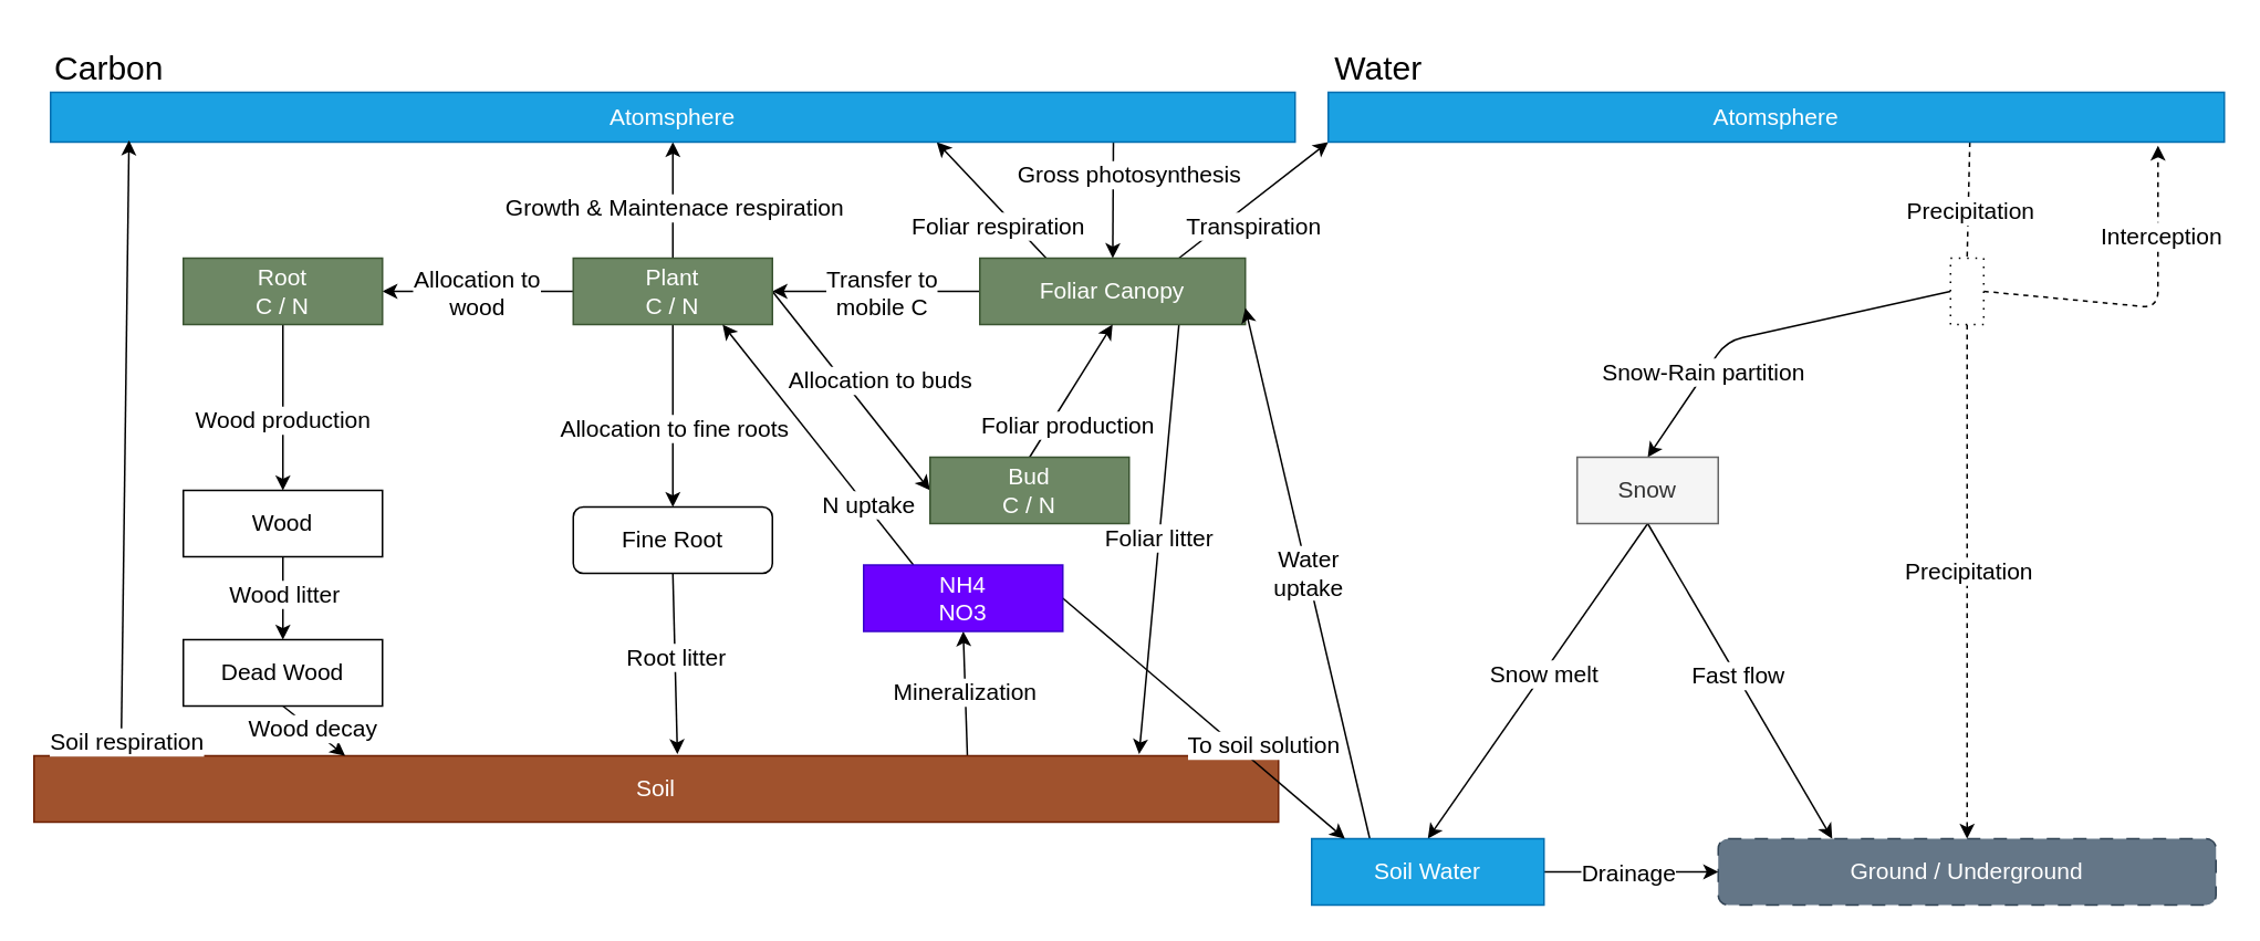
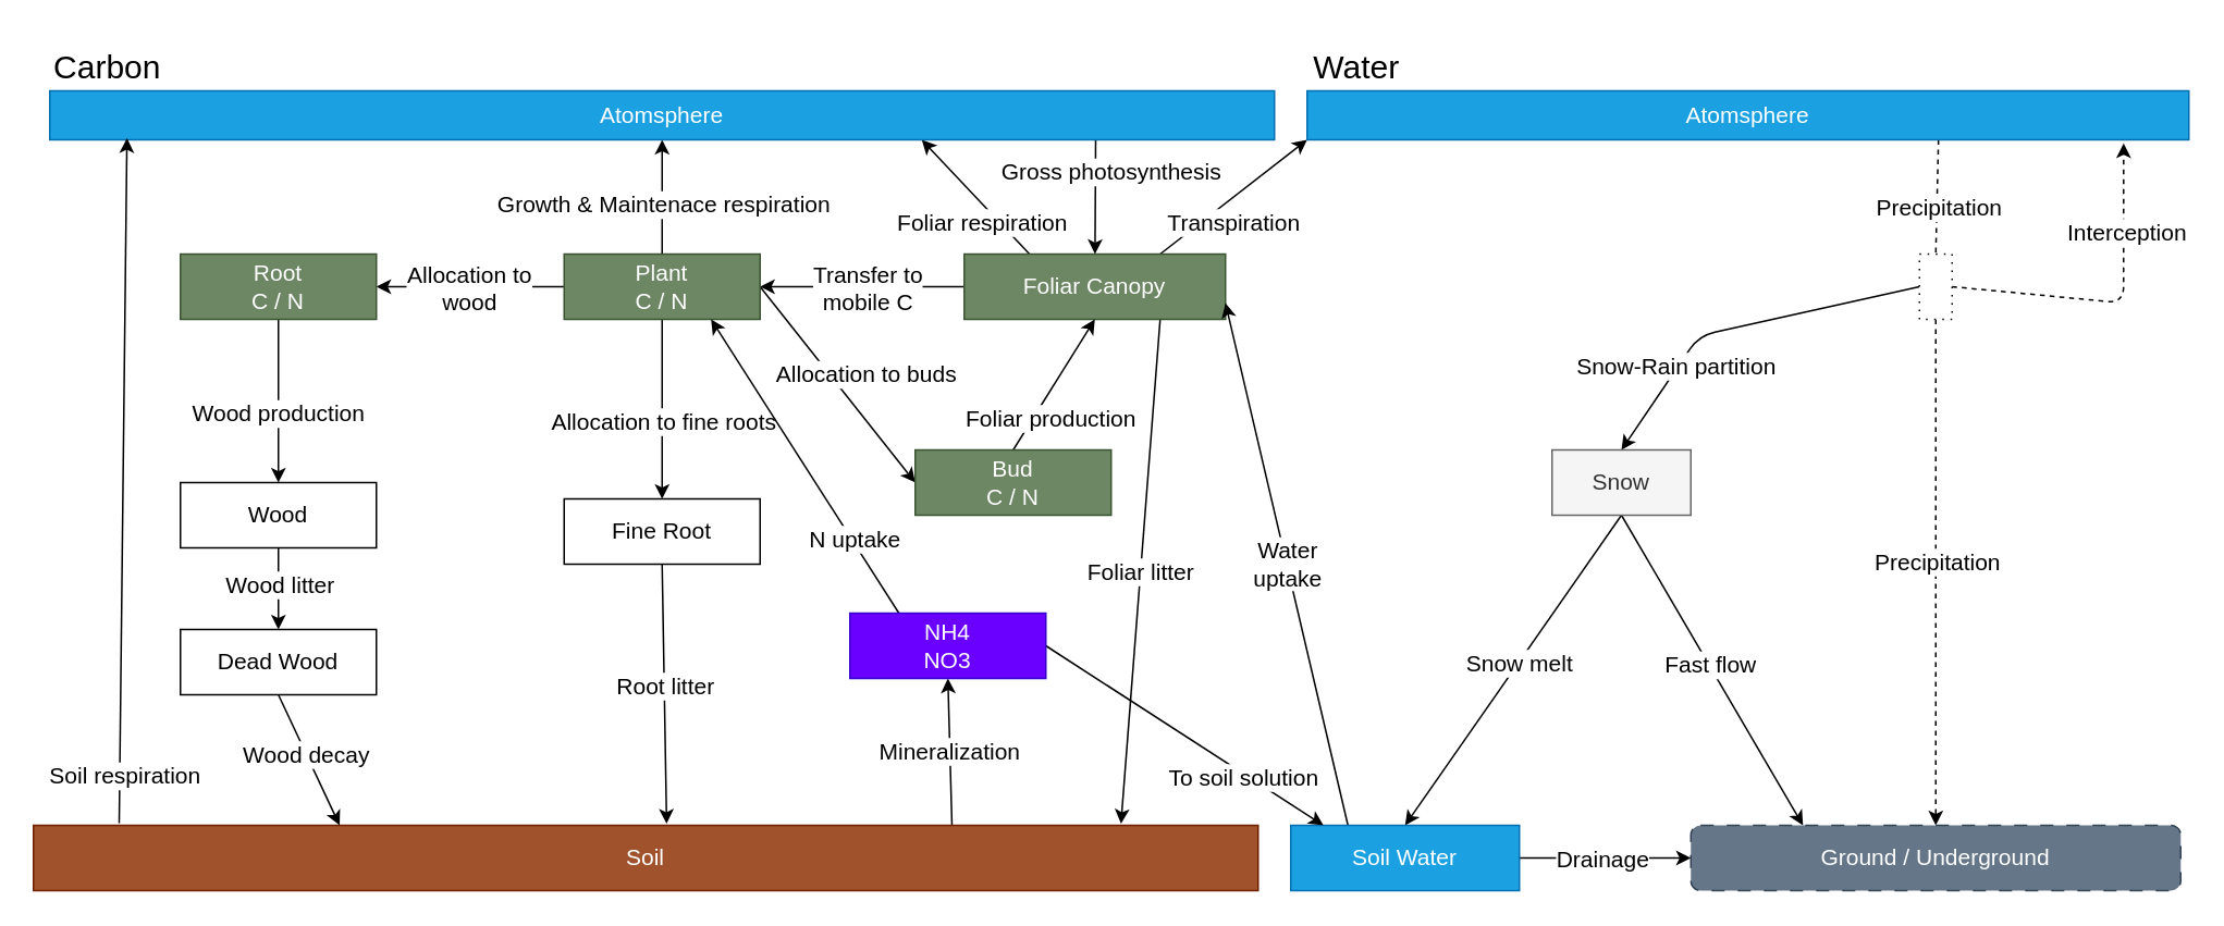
  <mxCell id="0" />
  <mxCell id="1" parent="0" />
  <mxCell id="2" style="edgeStyle=none;html=1;exitX=0.25;exitY=0;exitDx=0;exitDy=0;entryX=0.712;entryY=1;entryDx=0;entryDy=0;entryPerimeter=0;fontSize=14;" parent="1" source="9" target="27" edge="1"><mxGeometry relative="1" as="geometry" /></mxCell>
  <mxCell id="3" value="Foliar respiration" style="edgeLabel;html=1;align=center;verticalAlign=middle;resizable=0;points=[];fontSize=14;" parent="2" vertex="1" connectable="0"><mxGeometry x="0.055" relative="1" as="geometry"><mxPoint x="5" y="18" as="offset" /></mxGeometry></mxCell>
  <mxCell id="4" style="edgeStyle=none;html=1;exitX=0;exitY=0.5;exitDx=0;exitDy=0;fontSize=14;" parent="1" source="9" target="18" edge="1"><mxGeometry relative="1" as="geometry" /></mxCell>
  <mxCell id="5" value="Transfer to &lt;br&gt;mobile C" style="edgeLabel;html=1;align=center;verticalAlign=middle;resizable=0;points=[];fontSize=14;" parent="4" vertex="1" connectable="0"><mxGeometry x="0.146" y="1" relative="1" as="geometry"><mxPoint x="12" y="-1" as="offset" /></mxGeometry></mxCell>
  <mxCell id="6" value="Foliar litter" style="edgeStyle=none;html=1;exitX=0.75;exitY=1;exitDx=0;exitDy=0;entryX=0.888;entryY=-0.025;entryDx=0;entryDy=0;entryPerimeter=0;fontSize=14;" parent="1" source="9" target="37" edge="1"><mxGeometry relative="1" as="geometry" /></mxCell>
  <mxCell id="7" style="edgeStyle=none;html=1;exitX=0.75;exitY=0;exitDx=0;exitDy=0;entryX=0;entryY=1;entryDx=0;entryDy=0;fontSize=14;" parent="1" source="9" target="56" edge="1"><mxGeometry relative="1" as="geometry" /></mxCell>
  <mxCell id="8" value="Transpiration" style="edgeLabel;html=1;align=center;verticalAlign=middle;resizable=0;points=[];fontSize=14;" parent="7" vertex="1" connectable="0"><mxGeometry x="-0.011" y="-1" relative="1" as="geometry"><mxPoint y="14" as="offset" /></mxGeometry></mxCell>
  <mxCell id="9" value="Foliar Canopy" style="whiteSpace=wrap;html=1;fillColor=#6d8764;fontColor=#ffffff;strokeColor=#3A5431;fontSize=14;" parent="1" vertex="1"><mxGeometry x="590" y="155" width="160" height="40" as="geometry" /></mxCell>
  <mxCell id="10" style="edgeStyle=none;html=1;exitX=0.5;exitY=0;exitDx=0;exitDy=0;entryX=0.5;entryY=1;entryDx=0;entryDy=0;fontSize=14;" parent="1" source="18" target="27" edge="1"><mxGeometry relative="1" as="geometry" /></mxCell>
  <mxCell id="11" value="Growth &amp;amp; Maintenace respiration" style="edgeLabel;html=1;align=center;verticalAlign=middle;resizable=0;points=[];fontSize=14;" parent="10" vertex="1" connectable="0"><mxGeometry x="-0.115" relative="1" as="geometry"><mxPoint as="offset" /></mxGeometry></mxCell>
  <mxCell id="12" style="edgeStyle=none;html=1;exitX=0;exitY=0.5;exitDx=0;exitDy=0;entryX=1;entryY=0.5;entryDx=0;entryDy=0;fontSize=14;" parent="1" source="18" target="29" edge="1"><mxGeometry relative="1" as="geometry" /></mxCell>
  <mxCell id="13" value="Allocation to&lt;br style=&quot;font-size: 14px;&quot;&gt;wood" style="edgeLabel;html=1;align=center;verticalAlign=middle;resizable=0;points=[];fontSize=14;" parent="12" vertex="1" connectable="0"><mxGeometry x="0.188" y="-1" relative="1" as="geometry"><mxPoint x="9" y="1" as="offset" /></mxGeometry></mxCell>
  <mxCell id="14" style="edgeStyle=none;html=1;exitX=0.5;exitY=1;exitDx=0;exitDy=0;entryX=0.5;entryY=0;entryDx=0;entryDy=0;fontSize=14;" parent="1" source="18" target="35" edge="1"><mxGeometry relative="1" as="geometry" /></mxCell>
  <mxCell id="15" value="Allocation to fine roots" style="edgeLabel;html=1;align=center;verticalAlign=middle;resizable=0;points=[];fontSize=14;" parent="14" vertex="1" connectable="0"><mxGeometry x="-0.07" relative="1" as="geometry"><mxPoint y="11" as="offset" /></mxGeometry></mxCell>
  <mxCell id="16" style="edgeStyle=none;html=1;exitX=1;exitY=0.5;exitDx=0;exitDy=0;entryX=0;entryY=0.5;entryDx=0;entryDy=0;fontSize=14;" parent="1" source="18" target="21" edge="1"><mxGeometry relative="1" as="geometry"><mxPoint x="560" y="300.28" as="targetPoint" /></mxGeometry></mxCell>
  <mxCell id="17" value="Allocation to buds" style="edgeLabel;html=1;align=center;verticalAlign=middle;resizable=0;points=[];fontSize=14;" parent="16" vertex="1" connectable="0"><mxGeometry x="-0.12" y="-1" relative="1" as="geometry"><mxPoint x="24" as="offset" /></mxGeometry></mxCell>
  <mxCell id="18" value="Plant&lt;br style=&quot;font-size: 14px;&quot;&gt;C / N" style="whiteSpace=wrap;html=1;fillColor=#6d8764;fontColor=#ffffff;strokeColor=#3A5431;fontSize=14;" parent="1" vertex="1"><mxGeometry x="345" y="155" width="120" height="40" as="geometry" /></mxCell>
  <mxCell id="19" style="edgeStyle=none;html=1;exitX=0.5;exitY=0;exitDx=0;exitDy=0;entryX=0.5;entryY=1;entryDx=0;entryDy=0;fontSize=14;" parent="1" source="21" target="9" edge="1"><mxGeometry relative="1" as="geometry" /></mxCell>
  <mxCell id="20" value="Foliar production" style="edgeLabel;html=1;align=center;verticalAlign=middle;resizable=0;points=[];fontSize=14;" parent="19" vertex="1" connectable="0"><mxGeometry x="-0.074" y="1" relative="1" as="geometry"><mxPoint y="18" as="offset" /></mxGeometry></mxCell>
  <mxCell id="21" value="Bud&lt;br style=&quot;font-size: 14px;&quot;&gt;C / N" style="whiteSpace=wrap;html=1;fillColor=#6d8764;fontColor=#ffffff;strokeColor=#3A5431;fontSize=14;" parent="1" vertex="1"><mxGeometry x="560" y="275" width="120" height="40" as="geometry" /></mxCell>
  <mxCell id="22" value="Gross photosynthesis" style="edgeStyle=none;html=1;exitX=0.854;exitY=0.983;exitDx=0;exitDy=0;exitPerimeter=0;fontSize=14;" parent="1" source="27" target="9" edge="1"><mxGeometry x="-0.42" y="10" relative="1" as="geometry"><Array as="points" /><mxPoint as="offset" /></mxGeometry></mxCell>
  <mxCell id="23" style="edgeStyle=none;html=1;entryX=0.5;entryY=0;entryDx=0;entryDy=0;fontSize=14;exitX=0;exitY=0.5;exitDx=0;exitDy=0;" parent="1" source="55" target="45" edge="1"><mxGeometry relative="1" as="geometry"><mxPoint x="1180" y="30.28" as="sourcePoint" /><Array as="points"><mxPoint x="1040" y="205" /></Array></mxGeometry></mxCell>
  <mxCell id="24" value="Snow-Rain partition" style="edgeLabel;html=1;align=center;verticalAlign=middle;resizable=0;points=[];fontSize=14;" parent="23" vertex="1" connectable="0"><mxGeometry x="-0.155" y="-1" relative="1" as="geometry"><mxPoint x="-58" y="29" as="offset" /></mxGeometry></mxCell>
  <mxCell id="25" style="edgeStyle=none;html=1;exitX=0.5;exitY=1;exitDx=0;exitDy=0;dashed=1;startArrow=none;fontSize=14;" parent="1" source="55" target="40" edge="1"><mxGeometry relative="1" as="geometry" /></mxCell>
  <mxCell id="26" value="Precipitation" style="edgeLabel;html=1;align=center;verticalAlign=middle;resizable=0;points=[];fontSize=14;" parent="25" vertex="1" connectable="0"><mxGeometry x="-0.042" relative="1" as="geometry"><mxPoint as="offset" /></mxGeometry></mxCell>
  <mxCell id="27" value="Atomsphere" style="whiteSpace=wrap;html=1;fillColor=#1ba1e2;fontColor=#ffffff;strokeColor=#006EAF;fontSize=14;" parent="1" vertex="1"><mxGeometry x="30" y="55" width="750" height="30" as="geometry" /></mxCell>
  <mxCell id="28" value="Wood production" style="edgeStyle=none;html=1;exitX=0.5;exitY=1;exitDx=0;exitDy=0;entryX=0.5;entryY=0;entryDx=0;entryDy=0;fontSize=14;" parent="1" source="29" target="32" edge="1"><mxGeometry x="0.155" relative="1" as="geometry"><Array as="points"><mxPoint x="170" y="295" /></Array><mxPoint as="offset" /></mxGeometry></mxCell>
  <mxCell id="29" value="Root&lt;br style=&quot;font-size: 14px;&quot;&gt;C / N" style="whiteSpace=wrap;html=1;fillColor=#6d8764;fontColor=#ffffff;strokeColor=#3A5431;fontSize=14;" parent="1" vertex="1"><mxGeometry x="110" y="155" width="120" height="40" as="geometry" /></mxCell>
  <mxCell id="30" style="edgeStyle=none;html=1;exitX=0.5;exitY=1;exitDx=0;exitDy=0;entryX=0.5;entryY=0;entryDx=0;entryDy=0;" parent="1" source="32" target="61" edge="1"><mxGeometry relative="1" as="geometry" /></mxCell>
  <mxCell id="31" value="Wood litter" style="edgeLabel;html=1;align=center;verticalAlign=middle;resizable=0;points=[];fontSize=14;" parent="30" vertex="1" connectable="0"><mxGeometry x="-0.12" relative="1" as="geometry"><mxPoint as="offset" /></mxGeometry></mxCell>
  <mxCell id="32" value="Wood" style="whiteSpace=wrap;html=1;fontSize=14;" parent="1" vertex="1"><mxGeometry x="110" y="295" width="120" height="40" as="geometry" /></mxCell>
  <mxCell id="33" style="edgeStyle=none;html=1;exitX=0.5;exitY=1;exitDx=0;exitDy=0;fontSize=14;entryX=0.517;entryY=-0.025;entryDx=0;entryDy=0;entryPerimeter=0;" parent="1" source="35" target="37" edge="1"><mxGeometry relative="1" as="geometry" /></mxCell>
  <mxCell id="34" value="Root litter" style="edgeLabel;html=1;align=center;verticalAlign=middle;resizable=0;points=[];fontSize=14;" parent="33" vertex="1" connectable="0"><mxGeometry x="-0.057" relative="1" as="geometry"><mxPoint as="offset" /></mxGeometry></mxCell>
- <mxCell id="35" value="Fine Root" style="whiteSpace=wrap;html=1;fontSize=14;rounded=1;" parent="1" vertex="1"><mxGeometry x="345" y="305" width="120" height="40" as="geometry" /></mxCell>
+ <mxCell id="35" value="Fine Root" style="whiteSpace=wrap;html=1;fontSize=14;" parent="1" vertex="1"><mxGeometry x="345" y="305" width="120" height="40" as="geometry" /></mxCell>
  <mxCell id="36" value="Mineralization" style="edgeStyle=none;html=1;exitX=0.75;exitY=0;exitDx=0;exitDy=0;entryX=0.5;entryY=1;entryDx=0;entryDy=0;fontSize=14;" parent="1" source="37" target="66" edge="1"><mxGeometry relative="1" as="geometry" /></mxCell>
- <mxCell id="37" value="Soil" style="whiteSpace=wrap;html=1;fillColor=#a0522d;fontColor=#ffffff;strokeColor=#6D1F00;fontSize=14;" parent="1" vertex="1"><mxGeometry x="20" y="455" width="750" height="40" as="geometry" /></mxCell>
+ <mxCell id="37" value="Soil" style="whiteSpace=wrap;html=1;fillColor=#a0522d;fontColor=#ffffff;strokeColor=#6D1F00;fontSize=14;" parent="1" vertex="1"><mxGeometry x="20" y="505" width="750" height="40" as="geometry" /></mxCell>
  <mxCell id="38" value="" style="edgeStyle=none;orthogonalLoop=1;jettySize=auto;html=1;exitX=0.07;exitY=-0.033;exitDx=0;exitDy=0;exitPerimeter=0;entryX=0.063;entryY=0.967;entryDx=0;entryDy=0;entryPerimeter=0;fontSize=14;" parent="1" source="37" target="27" edge="1"><mxGeometry width="80" relative="1" as="geometry"><mxPoint x="90" y="335" as="sourcePoint" /><mxPoint x="170" y="335" as="targetPoint" /><Array as="points" /></mxGeometry></mxCell>
  <mxCell id="39" value="Soil respiration" style="edgeLabel;html=1;align=center;verticalAlign=middle;resizable=0;points=[];fontSize=14;" parent="38" vertex="1" connectable="0"><mxGeometry x="-0.119" y="-1" relative="1" as="geometry"><mxPoint y="156" as="offset" /></mxGeometry></mxCell>
  <mxCell id="40" value="Ground / Underground" style="whiteSpace=wrap;html=1;dashed=1;dashPattern=8 8;fillColor=#647687;fontColor=#ffffff;strokeColor=#314354;fontSize=14;rounded=1;" parent="1" vertex="1"><mxGeometry x="1035" y="505" width="300" height="40" as="geometry" /></mxCell>
  <mxCell id="41" style="edgeStyle=none;html=1;exitX=0.5;exitY=1;exitDx=0;exitDy=0;entryX=0.5;entryY=0;entryDx=0;entryDy=0;fontSize=14;" parent="1" source="45" target="50" edge="1"><mxGeometry relative="1" as="geometry"><mxPoint x="940" y="240.28" as="targetPoint" /></mxGeometry></mxCell>
  <mxCell id="42" value="Snow melt" style="edgeLabel;html=1;align=center;verticalAlign=middle;resizable=0;points=[];fontSize=14;" parent="41" vertex="1" connectable="0"><mxGeometry x="-0.053" relative="1" as="geometry"><mxPoint as="offset" /></mxGeometry></mxCell>
  <mxCell id="43" style="edgeStyle=none;html=1;exitX=0.5;exitY=1;exitDx=0;exitDy=0;entryX=0.229;entryY=0.001;entryDx=0;entryDy=0;entryPerimeter=0;fontSize=14;" parent="1" source="45" target="40" edge="1"><mxGeometry relative="1" as="geometry" /></mxCell>
  <mxCell id="44" value="Fast flow" style="edgeLabel;html=1;align=center;verticalAlign=middle;resizable=0;points=[];fontSize=14;" parent="43" vertex="1" connectable="0"><mxGeometry x="-0.035" relative="1" as="geometry"><mxPoint as="offset" /></mxGeometry></mxCell>
  <mxCell id="45" value="Snow" style="whiteSpace=wrap;html=1;fillColor=#f5f5f5;strokeColor=#666666;fontColor=#333333;fontSize=14;" parent="1" vertex="1"><mxGeometry x="950" y="275" width="85" height="40" as="geometry" /></mxCell>
  <mxCell id="46" style="edgeStyle=none;html=1;exitX=1;exitY=0.5;exitDx=0;exitDy=0;entryX=0;entryY=0.5;entryDx=0;entryDy=0;fontSize=14;" parent="1" source="50" target="40" edge="1"><mxGeometry relative="1" as="geometry" /></mxCell>
  <mxCell id="47" value="Drainage" style="edgeLabel;html=1;align=center;verticalAlign=middle;resizable=0;points=[];fontSize=14;" parent="46" vertex="1" connectable="0"><mxGeometry x="-0.134" relative="1" as="geometry"><mxPoint x="5" as="offset" /></mxGeometry></mxCell>
  <mxCell id="48" style="edgeStyle=none;html=1;exitX=0.25;exitY=0;exitDx=0;exitDy=0;entryX=1;entryY=0.75;entryDx=0;entryDy=0;fontSize=14;" parent="1" source="50" target="9" edge="1"><mxGeometry relative="1" as="geometry" /></mxCell>
  <mxCell id="49" value="Water &lt;br&gt;uptake" style="edgeLabel;html=1;align=center;verticalAlign=middle;resizable=0;points=[];fontSize=14;" parent="48" vertex="1" connectable="0"><mxGeometry x="0.001" relative="1" as="geometry"><mxPoint as="offset" /></mxGeometry></mxCell>
  <mxCell id="50" value="Soil Water" style="whiteSpace=wrap;html=1;fillColor=#1ba1e2;fontColor=#ffffff;strokeColor=#006EAF;fontSize=14;" parent="1" vertex="1"><mxGeometry x="790" y="505" width="140" height="40" as="geometry" /></mxCell>
  <mxCell id="51" value="" style="edgeStyle=none;html=1;exitX=0.716;exitY=1.002;exitDx=0;exitDy=0;entryX=0.5;entryY=0;entryDx=0;entryDy=0;dashed=1;endArrow=none;fontSize=14;exitPerimeter=0;" parent="1" source="56" target="55" edge="1"><mxGeometry relative="1" as="geometry"><mxPoint x="1057.08" y="86.77" as="sourcePoint" /><mxPoint x="1059.9" y="486" as="targetPoint" /><Array as="points" /></mxGeometry></mxCell>
  <mxCell id="52" value="Precipitation" style="edgeLabel;html=1;align=center;verticalAlign=middle;resizable=0;points=[];fontSize=14;" parent="51" vertex="1" connectable="0"><mxGeometry x="0.158" y="1" relative="1" as="geometry"><mxPoint as="offset" /></mxGeometry></mxCell>
  <mxCell id="53" style="edgeStyle=none;html=1;exitX=1;exitY=0.5;exitDx=0;exitDy=0;entryX=0.926;entryY=1.072;entryDx=0;entryDy=0;entryPerimeter=0;dashed=1;fontSize=14;" parent="1" source="55" target="56" edge="1"><mxGeometry relative="1" as="geometry"><Array as="points"><mxPoint x="1300" y="185" /></Array></mxGeometry></mxCell>
  <mxCell id="54" value="Interception" style="edgeLabel;html=1;align=center;verticalAlign=middle;resizable=0;points=[];fontSize=14;" parent="53" vertex="1" connectable="0"><mxGeometry x="-0.295" y="-2" relative="1" as="geometry"><mxPoint x="35" y="-42" as="offset" /></mxGeometry></mxCell>
  <mxCell id="55" value="" style="whiteSpace=wrap;html=1;dashed=1;dashPattern=1 4;fontSize=14;" parent="1" vertex="1"><mxGeometry x="1175" y="155" width="20" height="40" as="geometry" /></mxCell>
  <mxCell id="56" value="Atomsphere" style="whiteSpace=wrap;html=1;fillColor=#1ba1e2;fontColor=#ffffff;strokeColor=#006EAF;fontSize=14;" parent="1" vertex="1"><mxGeometry x="800" y="55" width="540" height="30" as="geometry" /></mxCell>
  <mxCell id="57" value="Carbon" style="text;html=1;align=center;verticalAlign=middle;resizable=0;points=[];autosize=1;strokeColor=none;fillColor=none;fontSize=20;" parent="1" vertex="1"><mxGeometry x="20" y="20" width="90" height="40" as="geometry" /></mxCell>
  <mxCell id="58" value="Water" style="text;html=1;align=center;verticalAlign=middle;resizable=0;points=[];autosize=1;strokeColor=none;fillColor=none;fontSize=20;" parent="1" vertex="1"><mxGeometry x="790" y="20" width="80" height="40" as="geometry" /></mxCell>
  <mxCell id="59" style="edgeStyle=none;html=1;exitX=0.5;exitY=1;exitDx=0;exitDy=0;entryX=0.25;entryY=0;entryDx=0;entryDy=0;" parent="1" source="61" target="37" edge="1"><mxGeometry relative="1" as="geometry" /></mxCell>
  <mxCell id="60" value="Wood decay" style="edgeLabel;html=1;align=center;verticalAlign=middle;resizable=0;points=[];fontSize=14;" parent="59" vertex="1" connectable="0"><mxGeometry x="-0.099" relative="1" as="geometry"><mxPoint as="offset" /></mxGeometry></mxCell>
  <mxCell id="61" value="Dead Wood" style="whiteSpace=wrap;html=1;fontSize=14;" parent="1" vertex="1"><mxGeometry x="110" y="385" width="120" height="40" as="geometry" /></mxCell>
  <mxCell id="62" style="edgeStyle=none;html=1;exitX=0.25;exitY=0;exitDx=0;exitDy=0;entryX=0.75;entryY=1;entryDx=0;entryDy=0;fontSize=14;" parent="1" source="66" target="18" edge="1"><mxGeometry relative="1" as="geometry" /></mxCell>
  <mxCell id="63" value="N uptake" style="edgeLabel;html=1;align=center;verticalAlign=middle;resizable=0;points=[];fontSize=14;" parent="62" vertex="1" connectable="0"><mxGeometry x="-0.504" y="-1" relative="1" as="geometry"><mxPoint as="offset" /></mxGeometry></mxCell>
  <mxCell id="64" style="edgeStyle=none;html=1;exitX=1;exitY=0.5;exitDx=0;exitDy=0;entryX=0.143;entryY=0;entryDx=0;entryDy=0;entryPerimeter=0;fontSize=14;" parent="1" source="66" target="50" edge="1"><mxGeometry relative="1" as="geometry" /></mxCell>
  <mxCell id="65" value="To soil solution" style="edgeLabel;html=1;align=center;verticalAlign=middle;resizable=0;points=[];fontSize=14;" parent="64" vertex="1" connectable="0"><mxGeometry x="-0.529" relative="1" as="geometry"><mxPoint x="80" y="54" as="offset" /></mxGeometry></mxCell>
- <mxCell id="66" value="NH4&lt;br&gt;NO3" style="whiteSpace=wrap;html=1;fontSize=14;fillColor=#6a00ff;fontColor=#ffffff;strokeColor=#3700CC;" parent="1" vertex="1"><mxGeometry x="520" y="340" width="120" height="40" as="geometry" /></mxCell>
+ <mxCell id="66" value="NH4&lt;br&gt;NO3" style="whiteSpace=wrap;html=1;fontSize=14;fillColor=#6a00ff;fontColor=#ffffff;strokeColor=#3700CC;" parent="1" vertex="1"><mxGeometry x="520" y="375" width="120" height="40" as="geometry" /></mxCell>
